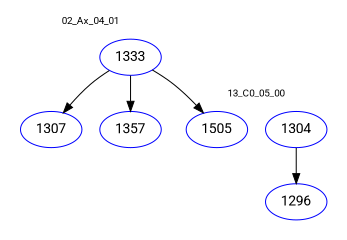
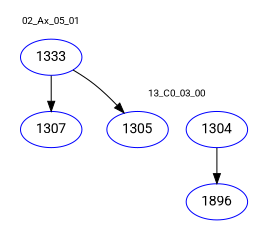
  digraph {
    fontname=Roboto
    node [color=blue fontname=Roboto]
    edge [color=black fontname=Roboto]
    n1 [label=1333]
    n2 [label=1307]
-   n3 [label=1357]
    n4 [label=1304]
-   n5 [label=1296]
-   n6 [label=1505]
+   n5 [label=1896]
+   n6 [label=1305]
    subgraph cluster_1 {
      color=white
      fontsize=10
-     label="02_Ax_04_01"
+     label="02_Ax_05_01"
      n1
      n2
-     n3
    }
    subgraph cluster_2 {
      color=white
      fontsize=10
-     label="13_C0_05_00"
+     label="13_C0_03_00"
      n4
      n5
      n6
    }
    n1 -> n2
-   n1 -> n3
    n1 -> n6
    n4 -> n5
  }
